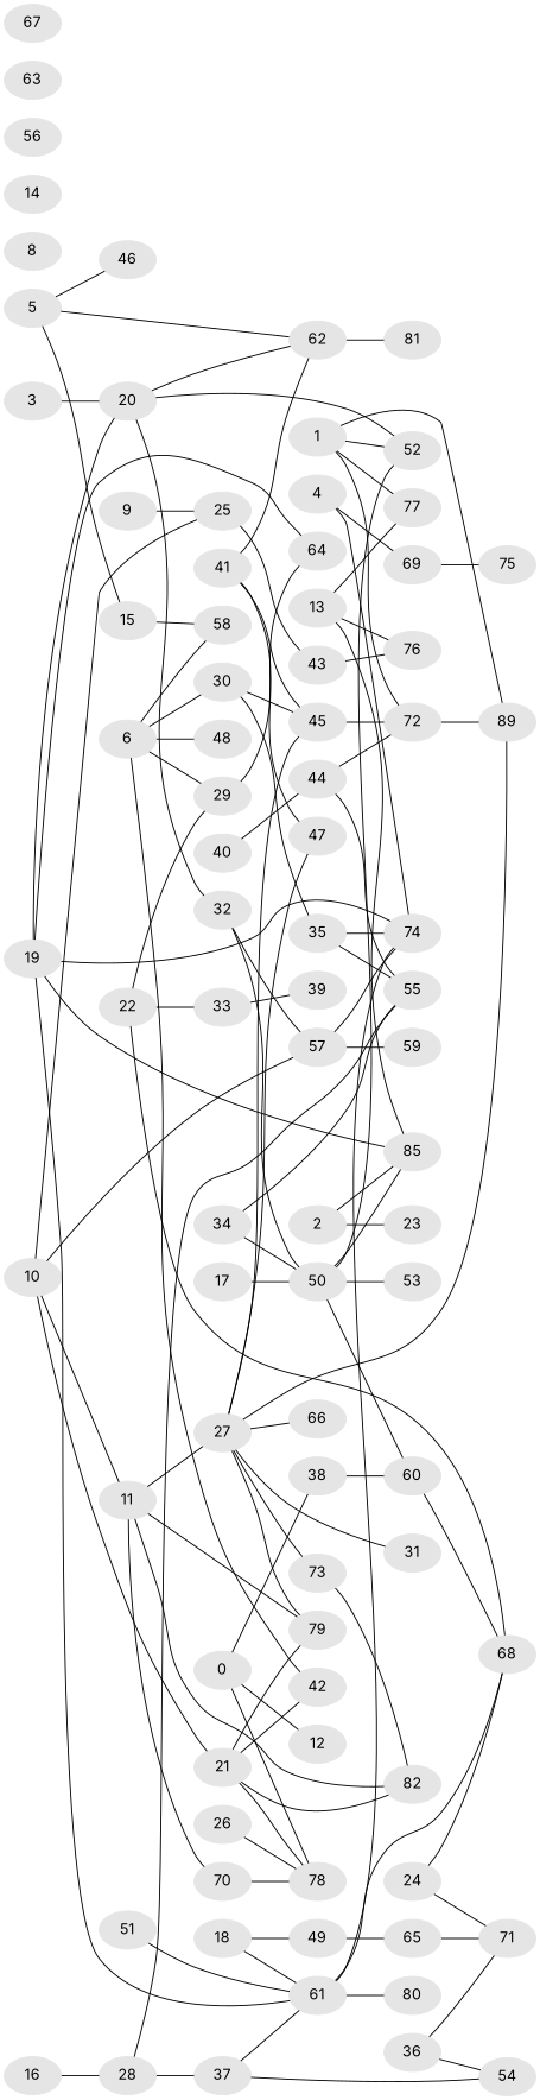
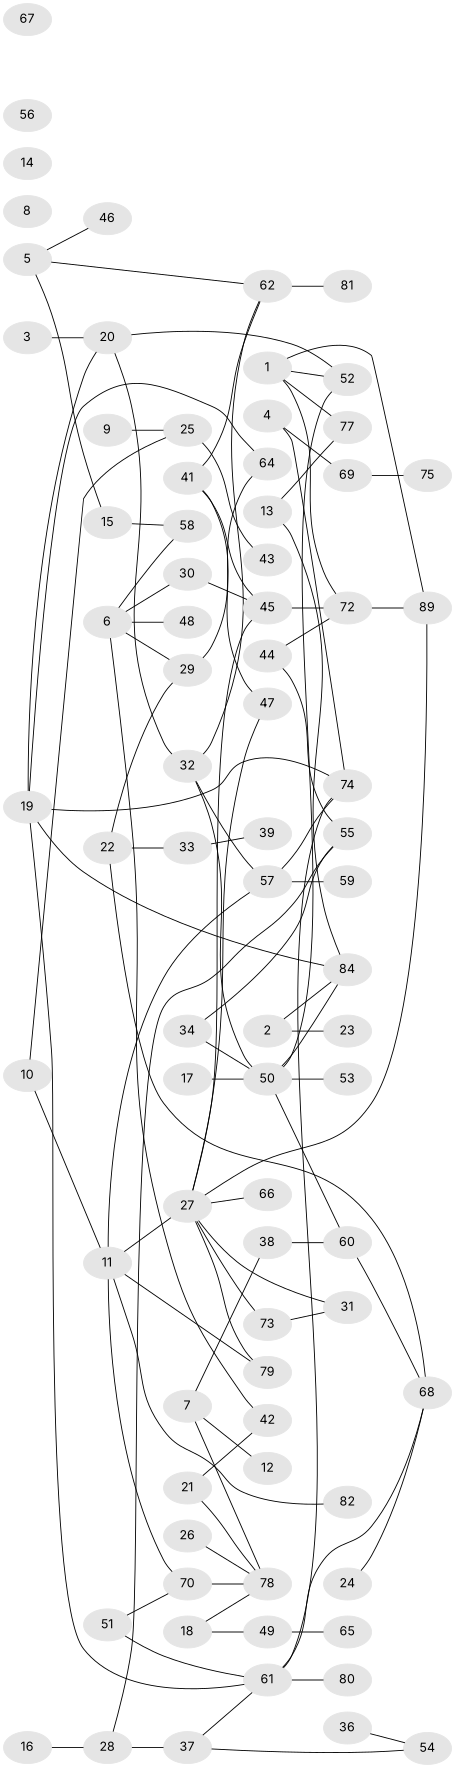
  graph {
    fontname=Inter
    rankdir=LR
    node [color=gray90 fontname=Inter style=filled]
    edge [fontname=Inter]
    1
    52
    72
    77
    n5 [label=89]
    2
    23
-   84 [label=85]
+   84
    3
    20
    62
    32
    4
    69
    74
    75
    5
    15
    46
    58
    81
    6
    29
    30
    42
    48
    64
    45
-   35
-   7 [label=0]
+   7
    12
    38
    78
    60
    8
    9
    25
    43
    10
    11
    21
    27
    57
    70
    79
    82
    31
    47
    66
    73
    59
    13
-   76
    14
    16
    28
    37
    55
    17
    50
    53
    18
    49
    65
    19
    61
    68
    80
    22
    33
    39
    24
-   71
    26
    54
    34
    36
-   40
    44
    41
    51
    56
-   63
    67
    1 -- 52
    1 -- 72
    1 -- 77
    1 -- n5
    72 -- n5
    2 -- 23
    2 -- 84
    3 -- 20
    20 -- 52
-   20 -- 62
+   32 -- 62
    20 -- 32
    62 -- 81
    32 -- 57
    32 -- 50
    4 -- 69
    4 -- 74
    69 -- 75
    5 -- 62
    5 -- 15
    5 -- 46
    15 -- 58
    6 -- 58
    6 -- 29
    6 -- 30
    6 -- 42
    6 -- 48
    29 -- 64
    30 -- 45
-   30 -- 35
    45 -- 72
-   35 -- 74
-   35 -- 55
    7 -- 12
    7 -- 38
    7 -- 78
    38 -- 60
    60 -- 68
    9 -- 25
    25 -- 43
-   43 -- 76
    10 -- 25
    10 -- 11
-   10 -- 21
    11 -- 27
-   10 -- 57
+   11 -- 57
    11 -- 70
    11 -- 79
    11 -- 82
    21 -- 42
    21 -- 78
-   21 -- 79
-   21 -- 82
    27 -- n5
    27 -- 45
    27 -- 79
    27 -- 31
    27 -- 47
    27 -- 66
    27 -- 73
    57 -- 74
    57 -- 59
    70 -- 78
-   73 -- 82
+   73 -- 31
    13 -- 77
    13 -- 84
-   13 -- 76
    16 -- 28
    28 -- 37
    28 -- 55
    37 -- 61
    37 -- 54
    17 -- 50
    50 -- 52
    50 -- 84
    50 -- 60
    50 -- 53
-   18 -- 61
+   18 -- 78
    18 -- 49
    49 -- 65
-   65 -- 71
    19 -- 84
    19 -- 20
    19 -- 74
    19 -- 64
    19 -- 61
    61 -- 74
    61 -- 68
    61 -- 80
    22 -- 29
    22 -- 68
    22 -- 33
    33 -- 39
    24 -- 68
-   24 -- 71
    26 -- 78
    34 -- 55
    34 -- 50
-   36 -- 71
    36 -- 54
-   40 -- 44
    44 -- 72
    44 -- 55
    41 -- 62
    41 -- 45
    41 -- 47
+   51 -- 70
    51 -- 61
  }
